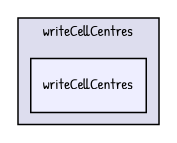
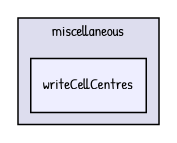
  digraph {
    compound=true
    fontname="Patrick Hand"
    n1 [fillcolor="#eeeeff" fontname="Patrick Hand" fontsize=10 label=writeCellCentres pencolor=black shape=box style=filled]
    subgraph cluster_1 {
      bgcolor="#ddddee"
      fontsize=10
-     label=writeCellCentres
+     label=miscellaneous
      pencolor=black
      n1
    }
  }
